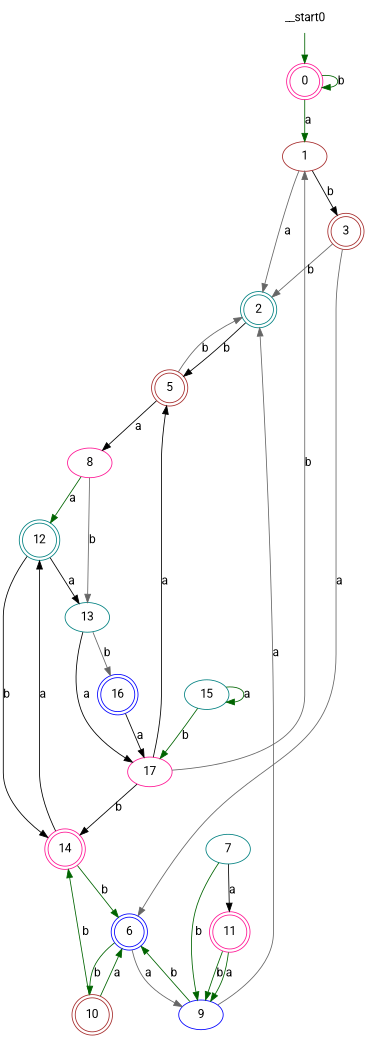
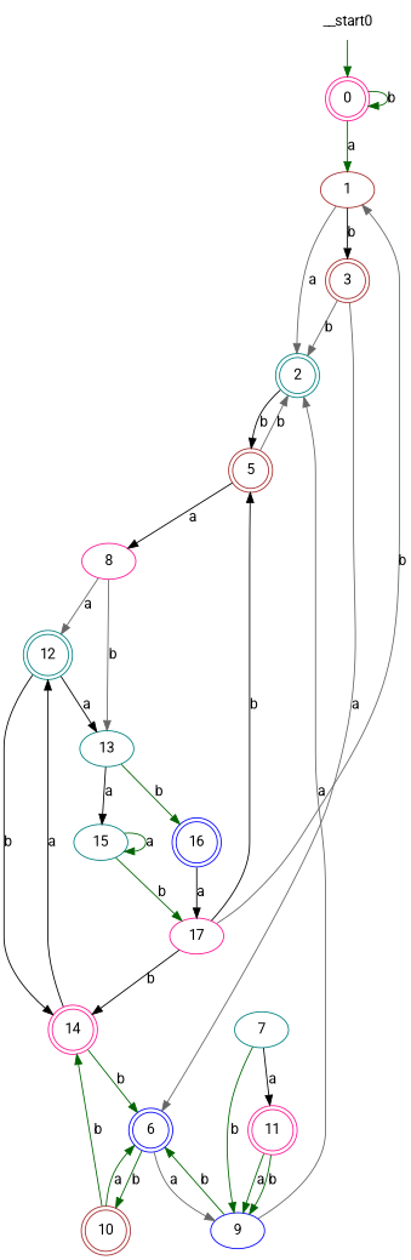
  digraph {
    fontname=Roboto
    node [color=brown fontname=Roboto shape=doublecircle]
    edge [color=darkgreen fontname=Roboto]
    __start0 [shape=none]
    0 [color=deeppink]
    1 [shape=""]
    2 [color=teal]
    3
    5
    6 [color=blue]
    8 [color=deeppink shape=""]
    9 [color=blue shape=""]
    10
    7 [color=teal shape=""]
    11 [color=deeppink]
    12 [color=teal]
    13 [color=teal shape=""]
    14 [color=deeppink]
    15 [color=teal shape=""]
    16 [color=blue]
    17 [color=deeppink shape=""]
    __start0 -> 0
    0 -> 0 [label=b]
    0 -> 1 [label=a]
    1 -> 2 [color=gray40 label=a]
    1 -> 3 [color=black label=b]
    2 -> 5 [color=black label=b]
    3 -> 2 [color=gray40 label=b]
    3 -> 6 [color=gray40 label=a]
    5 -> 2 [color=gray40 label=b]
    5 -> 8 [color=black label=a]
    6 -> 9 [color=gray40 label=a]
    6 -> 10 [label=b]
-   8 -> 12 [label=a]
+   8 -> 12 [color=gray40 label=a]
    8 -> 13 [color=gray40 label=b]
    9 -> 2 [color=gray40 label=a]
    9 -> 6 [label=b]
    10 -> 6 [label=a]
    10 -> 14 [label=b]
    7 -> 9 [label=b]
    7 -> 11 [color=black label=a]
    11 -> 9 [label=a]
    11 -> 9 [label=b]
    12 -> 13 [color=black label=a]
    12 -> 14 [color=black label=b]
-   13 -> 17 [color=black label=a]
-   13 -> 16 [color=gray40 label=b]
+   13 -> 15 [color=black label=a]
+   13 -> 16 [label=b]
    14 -> 6 [label=b]
    14 -> 12 [color=black label=a]
    15 -> 15 [label=a]
    15 -> 17 [label=b]
    16 -> 17 [color=black label=a]
    17 -> 1 [color=gray40 label=b]
-   17 -> 5 [color=black label=a]
+   17 -> 5 [color=black label=b]
    17 -> 14 [color=black label=b]
  }
